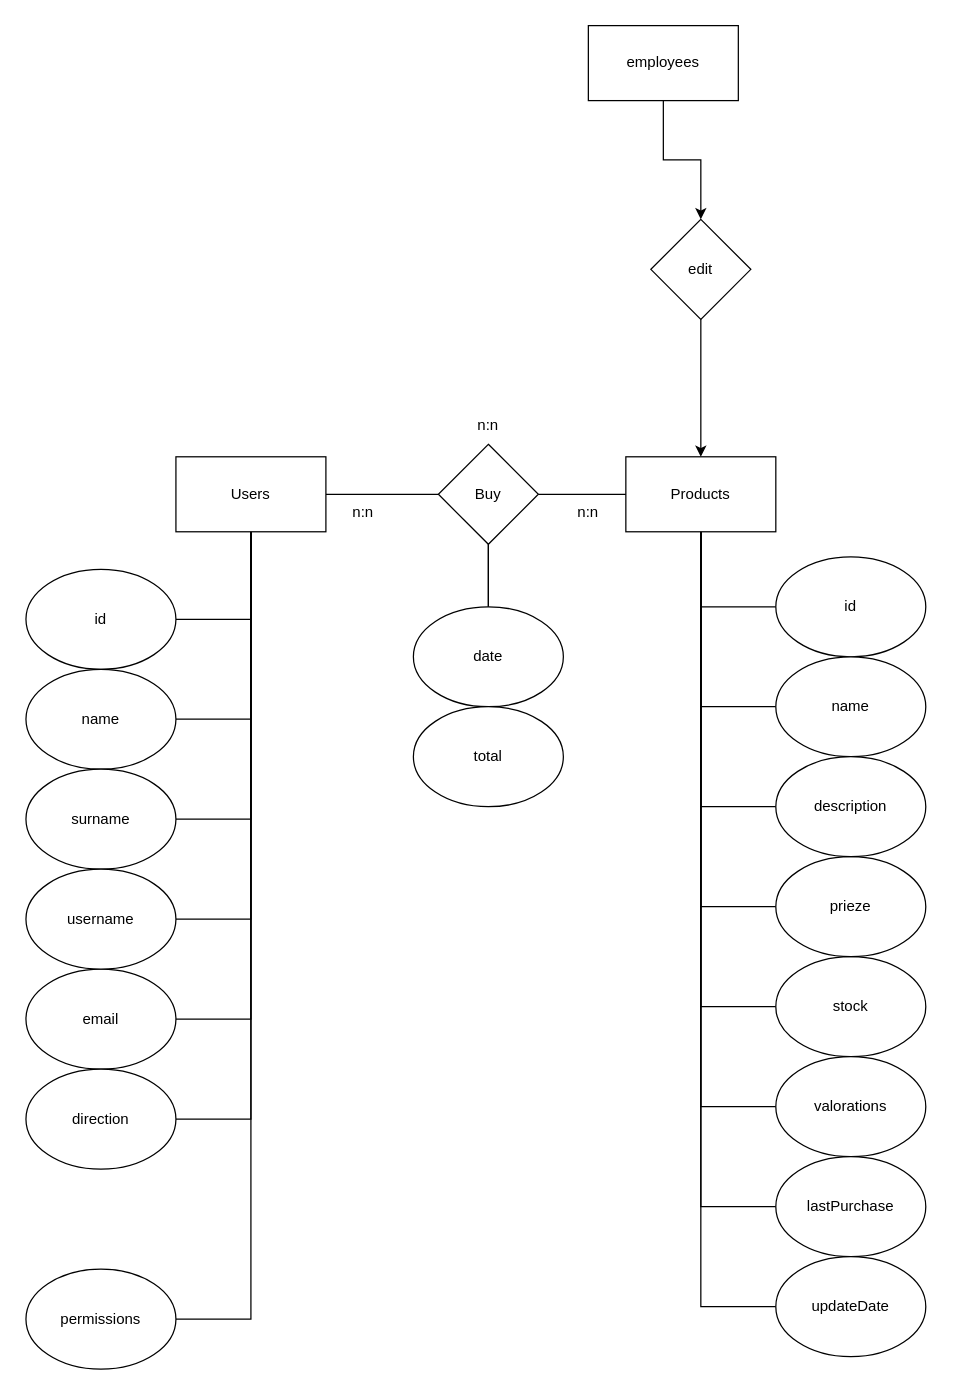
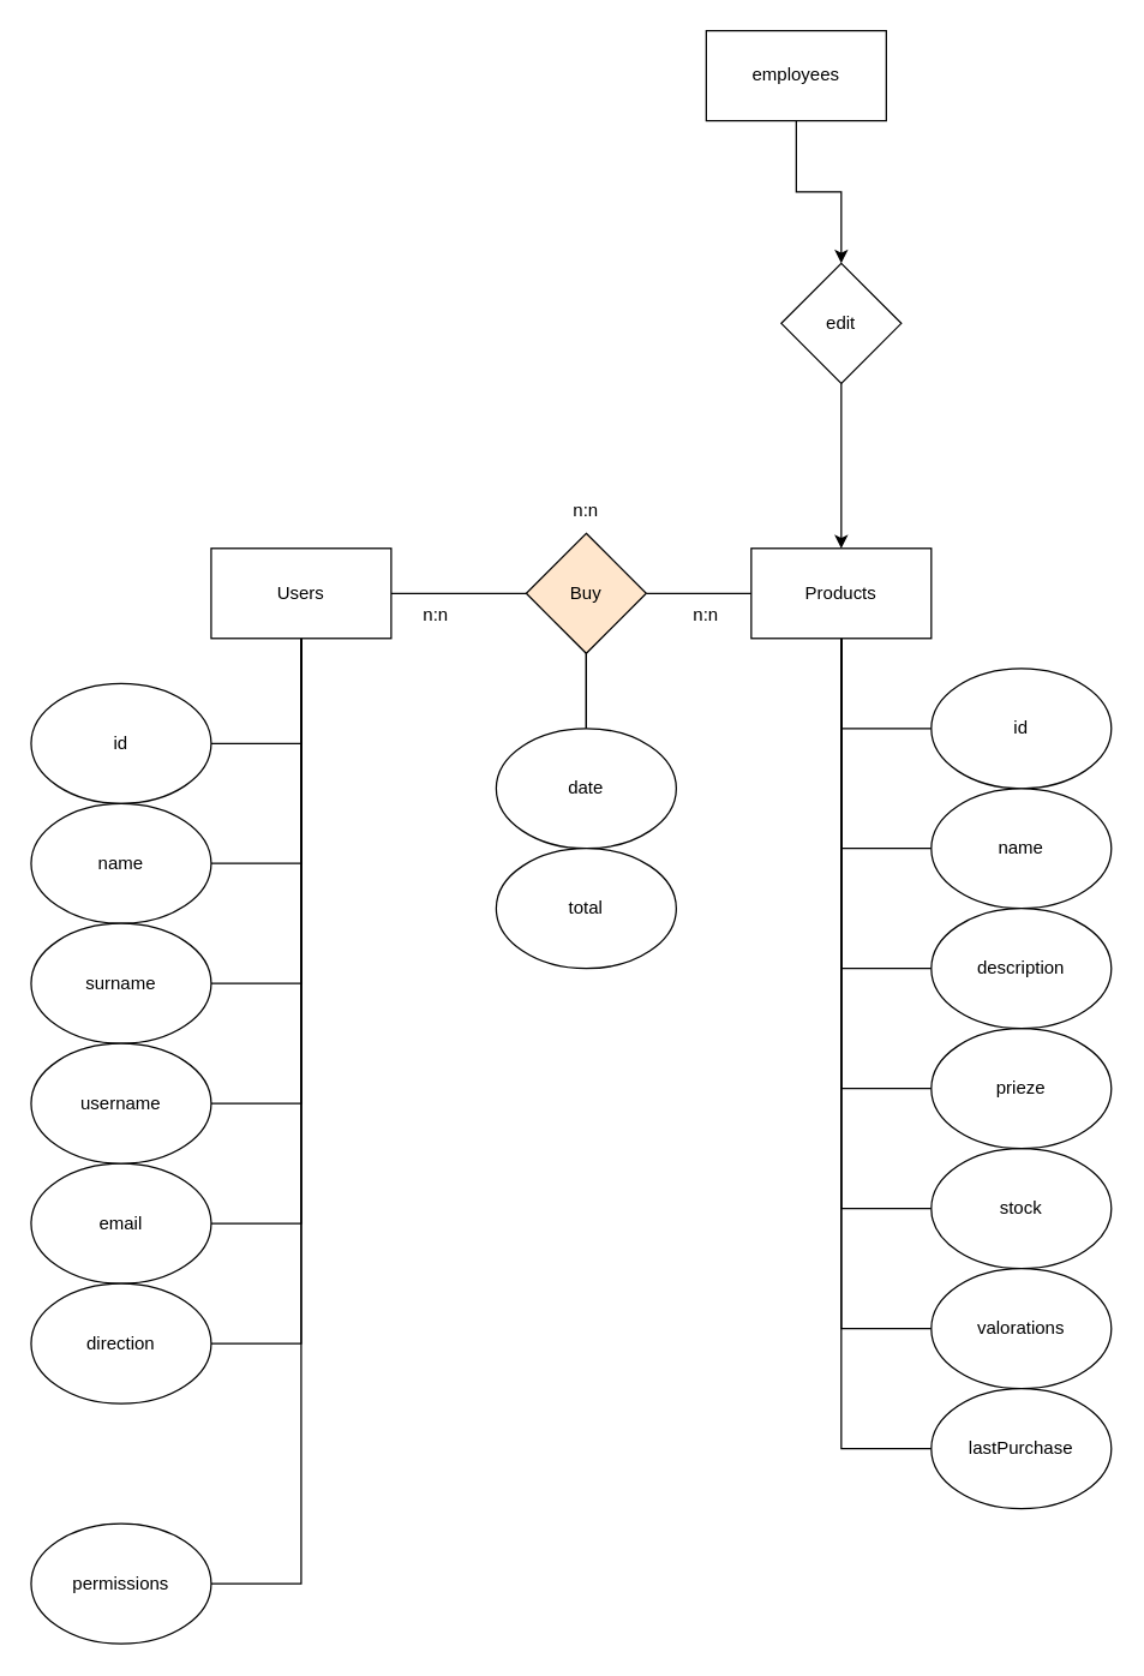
  <mxCell id="0" />
  <mxCell id="1" parent="0" />
  <mxCell id="2" style="edgeStyle=orthogonalEdgeStyle;rounded=0;orthogonalLoop=1;jettySize=auto;html=1;exitX=1;exitY=0.5;exitDx=0;exitDy=0;entryX=0;entryY=0.5;entryDx=0;entryDy=0;endArrow=none;endFill=0;" parent="1" source="10" target="23" edge="1"><mxGeometry relative="1" as="geometry" /></mxCell>
  <mxCell id="3" style="edgeStyle=orthogonalEdgeStyle;rounded=0;orthogonalLoop=1;jettySize=auto;html=1;exitX=0.5;exitY=1;exitDx=0;exitDy=0;entryX=1;entryY=0.5;entryDx=0;entryDy=0;endArrow=none;endFill=0;" parent="1" source="10" target="24" edge="1"><mxGeometry relative="1" as="geometry" /></mxCell>
  <mxCell id="4" style="edgeStyle=orthogonalEdgeStyle;rounded=0;orthogonalLoop=1;jettySize=auto;html=1;exitX=0.5;exitY=1;exitDx=0;exitDy=0;entryX=1;entryY=0.5;entryDx=0;entryDy=0;endArrow=none;endFill=0;" parent="1" source="10" target="25" edge="1"><mxGeometry relative="1" as="geometry" /></mxCell>
  <mxCell id="5" style="edgeStyle=orthogonalEdgeStyle;rounded=0;orthogonalLoop=1;jettySize=auto;html=1;exitX=0.5;exitY=1;exitDx=0;exitDy=0;entryX=1;entryY=0.5;entryDx=0;entryDy=0;endArrow=none;endFill=0;" parent="1" source="10" target="26" edge="1"><mxGeometry relative="1" as="geometry" /></mxCell>
  <mxCell id="6" style="edgeStyle=orthogonalEdgeStyle;rounded=0;orthogonalLoop=1;jettySize=auto;html=1;exitX=0.5;exitY=1;exitDx=0;exitDy=0;entryX=1;entryY=0.5;entryDx=0;entryDy=0;endArrow=none;endFill=0;" parent="1" source="10" target="27" edge="1"><mxGeometry relative="1" as="geometry" /></mxCell>
  <mxCell id="7" style="edgeStyle=orthogonalEdgeStyle;rounded=0;orthogonalLoop=1;jettySize=auto;html=1;exitX=0.5;exitY=1;exitDx=0;exitDy=0;entryX=1;entryY=0.5;entryDx=0;entryDy=0;endArrow=none;endFill=0;" edge="1" parent="1" source="10" target="40"><mxGeometry relative="1" as="geometry" /></mxCell>
  <mxCell id="8" style="edgeStyle=orthogonalEdgeStyle;rounded=0;orthogonalLoop=1;jettySize=auto;html=1;exitX=0.5;exitY=1;exitDx=0;exitDy=0;entryX=1;entryY=0.5;entryDx=0;entryDy=0;endArrow=none;endFill=0;" edge="1" parent="1" source="10" target="41"><mxGeometry relative="1" as="geometry" /></mxCell>
  <mxCell id="9" style="edgeStyle=orthogonalEdgeStyle;rounded=0;orthogonalLoop=1;jettySize=auto;html=1;exitX=0.5;exitY=1;exitDx=0;exitDy=0;entryX=1;entryY=0.5;entryDx=0;entryDy=0;endArrow=none;endFill=0;" edge="1" parent="1" source="10" target="43"><mxGeometry relative="1" as="geometry" /></mxCell>
  <mxCell id="10" value="Users" style="rounded=0;whiteSpace=wrap;html=1;" parent="1" vertex="1"><mxGeometry x="140" y="365" width="120" height="60" as="geometry" /></mxCell>
  <mxCell id="11" style="edgeStyle=orthogonalEdgeStyle;rounded=0;orthogonalLoop=1;jettySize=auto;html=1;exitX=0.5;exitY=1;exitDx=0;exitDy=0;entryX=0;entryY=0.5;entryDx=0;entryDy=0;endArrow=none;endFill=0;" edge="1" parent="1" source="19" target="32"><mxGeometry relative="1" as="geometry" /></mxCell>
  <mxCell id="12" style="edgeStyle=orthogonalEdgeStyle;rounded=0;orthogonalLoop=1;jettySize=auto;html=1;exitX=0.5;exitY=1;exitDx=0;exitDy=0;entryX=0;entryY=0.5;entryDx=0;entryDy=0;endArrow=none;endFill=0;" edge="1" parent="1" source="19" target="33"><mxGeometry relative="1" as="geometry" /></mxCell>
  <mxCell id="13" style="edgeStyle=orthogonalEdgeStyle;rounded=0;orthogonalLoop=1;jettySize=auto;html=1;exitX=0.5;exitY=1;exitDx=0;exitDy=0;entryX=0;entryY=0.5;entryDx=0;entryDy=0;endArrow=none;endFill=0;" edge="1" parent="1" source="19" target="34"><mxGeometry relative="1" as="geometry" /></mxCell>
  <mxCell id="14" style="edgeStyle=orthogonalEdgeStyle;rounded=0;orthogonalLoop=1;jettySize=auto;html=1;exitX=0.5;exitY=1;exitDx=0;exitDy=0;entryX=0;entryY=0.5;entryDx=0;entryDy=0;endArrow=none;endFill=0;" edge="1" parent="1" source="19" target="38"><mxGeometry relative="1" as="geometry" /></mxCell>
  <mxCell id="15" style="edgeStyle=orthogonalEdgeStyle;rounded=0;orthogonalLoop=1;jettySize=auto;html=1;exitX=0.5;exitY=1;exitDx=0;exitDy=0;entryX=0;entryY=0.5;entryDx=0;entryDy=0;endArrow=none;endFill=0;" edge="1" parent="1" source="19" target="39"><mxGeometry relative="1" as="geometry" /></mxCell>
  <mxCell id="16" style="edgeStyle=orthogonalEdgeStyle;rounded=0;orthogonalLoop=1;jettySize=auto;html=1;exitX=0.5;exitY=1;exitDx=0;exitDy=0;entryX=0;entryY=0.5;entryDx=0;entryDy=0;endArrow=none;endFill=0;" edge="1" parent="1" source="19" target="35"><mxGeometry relative="1" as="geometry" /></mxCell>
  <mxCell id="17" style="edgeStyle=orthogonalEdgeStyle;rounded=0;orthogonalLoop=1;jettySize=auto;html=1;exitX=0.5;exitY=1;exitDx=0;exitDy=0;entryX=0;entryY=0.5;entryDx=0;entryDy=0;endArrow=none;endFill=0;" edge="1" parent="1" source="19" target="36"><mxGeometry relative="1" as="geometry" /></mxCell>
- <mxCell id="18" style="edgeStyle=orthogonalEdgeStyle;rounded=0;orthogonalLoop=1;jettySize=auto;html=1;exitX=0.5;exitY=1;exitDx=0;exitDy=0;entryX=0;entryY=0.5;entryDx=0;entryDy=0;endArrow=none;endFill=0;" edge="1" parent="1" source="19" target="37"><mxGeometry relative="1" as="geometry" /></mxCell>
  <mxCell id="19" value="Products" style="rounded=0;whiteSpace=wrap;html=1;" parent="1" vertex="1"><mxGeometry x="500" y="365" width="120" height="60" as="geometry" /></mxCell>
  <mxCell id="20" style="edgeStyle=orthogonalEdgeStyle;rounded=0;orthogonalLoop=1;jettySize=auto;html=1;exitX=1;exitY=0.5;exitDx=0;exitDy=0;endArrow=none;endFill=0;" parent="1" source="23" target="19" edge="1"><mxGeometry relative="1" as="geometry" /></mxCell>
  <mxCell id="21" style="edgeStyle=orthogonalEdgeStyle;rounded=0;orthogonalLoop=1;jettySize=auto;html=1;exitX=0.5;exitY=1;exitDx=0;exitDy=0;entryX=0.5;entryY=0;entryDx=0;entryDy=0;endArrow=none;endFill=0;" parent="1" source="23" target="31" edge="1"><mxGeometry relative="1" as="geometry" /></mxCell>
  <mxCell id="22" style="edgeStyle=orthogonalEdgeStyle;rounded=0;orthogonalLoop=1;jettySize=auto;html=1;exitX=0.5;exitY=1;exitDx=0;exitDy=0;entryX=0.5;entryY=0;entryDx=0;entryDy=0;endArrow=none;endFill=0;" edge="1" parent="1" source="23" target="42"><mxGeometry relative="1" as="geometry" /></mxCell>
- <mxCell id="23" value="Buy" style="rhombus;whiteSpace=wrap;html=1;" parent="1" vertex="1"><mxGeometry x="350" y="355" width="80" height="80" as="geometry" /></mxCell>
+ <mxCell id="23" value="Buy" style="rhombus;whiteSpace=wrap;html=1;fillColor=#ffe6cc;" parent="1" vertex="1"><mxGeometry x="350" y="355" width="80" height="80" as="geometry" /></mxCell>
  <mxCell id="24" value="id" style="ellipse;whiteSpace=wrap;html=1;" parent="1" vertex="1"><mxGeometry x="20" y="455" width="120" height="80" as="geometry" /></mxCell>
  <mxCell id="25" value="name" style="ellipse;whiteSpace=wrap;html=1;" parent="1" vertex="1"><mxGeometry x="20" y="535" width="120" height="80" as="geometry" /></mxCell>
  <mxCell id="26" value="surname" style="ellipse;whiteSpace=wrap;html=1;" parent="1" vertex="1"><mxGeometry x="20" y="615" width="120" height="80" as="geometry" /></mxCell>
  <mxCell id="27" value="email" style="ellipse;whiteSpace=wrap;html=1;" parent="1" vertex="1"><mxGeometry x="20" y="775" width="120" height="80" as="geometry" /></mxCell>
  <mxCell id="28" value="n:n" style="text;strokeColor=none;align=center;fillColor=none;html=1;verticalAlign=middle;whiteSpace=wrap;rounded=0;" parent="1" vertex="1"><mxGeometry x="260" y="395" width="60" height="30" as="geometry" /></mxCell>
  <mxCell id="29" value="n:n" style="text;strokeColor=none;align=center;fillColor=none;html=1;verticalAlign=middle;whiteSpace=wrap;rounded=0;" parent="1" vertex="1"><mxGeometry x="440" y="395" width="60" height="30" as="geometry" /></mxCell>
  <mxCell id="30" value="n:n" style="text;strokeColor=none;align=center;fillColor=none;html=1;verticalAlign=middle;whiteSpace=wrap;rounded=0;" parent="1" vertex="1"><mxGeometry x="360" y="325" width="60" height="30" as="geometry" /></mxCell>
  <mxCell id="31" value="date" style="ellipse;whiteSpace=wrap;html=1;" parent="1" vertex="1"><mxGeometry x="330" y="485" width="120" height="80" as="geometry" /></mxCell>
  <mxCell id="32" value="id" style="ellipse;whiteSpace=wrap;html=1;" vertex="1" parent="1"><mxGeometry x="620" y="445" width="120" height="80" as="geometry" /></mxCell>
  <mxCell id="33" value="name" style="ellipse;whiteSpace=wrap;html=1;" vertex="1" parent="1"><mxGeometry x="620" y="525" width="120" height="80" as="geometry" /></mxCell>
  <mxCell id="34" value="stock" style="ellipse;whiteSpace=wrap;html=1;" vertex="1" parent="1"><mxGeometry x="620" y="765" width="120" height="80" as="geometry" /></mxCell>
  <mxCell id="35" value="valorations" style="ellipse;whiteSpace=wrap;html=1;" vertex="1" parent="1"><mxGeometry x="620" y="845" width="120" height="80" as="geometry" /></mxCell>
  <mxCell id="36" value="lastPurchase" style="ellipse;whiteSpace=wrap;html=1;" vertex="1" parent="1"><mxGeometry x="620" y="925" width="120" height="80" as="geometry" /></mxCell>
- <mxCell id="37" value="updateDate" style="ellipse;whiteSpace=wrap;html=1;" vertex="1" parent="1"><mxGeometry x="620" y="1005" width="120" height="80" as="geometry" /></mxCell>
  <mxCell id="38" value="prieze" style="ellipse;whiteSpace=wrap;html=1;" vertex="1" parent="1"><mxGeometry x="620" y="685" width="120" height="80" as="geometry" /></mxCell>
  <mxCell id="39" value="description" style="ellipse;whiteSpace=wrap;html=1;" vertex="1" parent="1"><mxGeometry x="620" y="605" width="120" height="80" as="geometry" /></mxCell>
  <mxCell id="40" value="username" style="ellipse;whiteSpace=wrap;html=1;" vertex="1" parent="1"><mxGeometry x="20" y="695" width="120" height="80" as="geometry" /></mxCell>
  <mxCell id="41" value="direction" style="ellipse;whiteSpace=wrap;html=1;" vertex="1" parent="1"><mxGeometry x="20" y="855" width="120" height="80" as="geometry" /></mxCell>
  <mxCell id="42" value="total" style="ellipse;whiteSpace=wrap;html=1;" vertex="1" parent="1"><mxGeometry x="330" y="565" width="120" height="80" as="geometry" /></mxCell>
  <mxCell id="43" value="permissions" style="ellipse;whiteSpace=wrap;html=1;" vertex="1" parent="1"><mxGeometry x="20" y="1015" width="120" height="80" as="geometry" /></mxCell>
  <mxCell id="44" style="edgeStyle=orthogonalEdgeStyle;rounded=0;orthogonalLoop=1;jettySize=auto;html=1;exitX=0.5;exitY=1;exitDx=0;exitDy=0;entryX=0.5;entryY=0;entryDx=0;entryDy=0;" edge="1" parent="1" source="45" target="47"><mxGeometry relative="1" as="geometry" /></mxCell>
  <mxCell id="45" value="employees" style="rounded=0;whiteSpace=wrap;html=1;" vertex="1" parent="1"><mxGeometry x="470" y="20" width="120" height="60" as="geometry" /></mxCell>
  <mxCell id="46" style="edgeStyle=orthogonalEdgeStyle;rounded=0;orthogonalLoop=1;jettySize=auto;html=1;exitX=0.5;exitY=1;exitDx=0;exitDy=0;entryX=0.5;entryY=0;entryDx=0;entryDy=0;" edge="1" parent="1" source="47" target="19"><mxGeometry relative="1" as="geometry" /></mxCell>
  <mxCell id="47" value="edit" style="rhombus;whiteSpace=wrap;html=1;" vertex="1" parent="1"><mxGeometry x="520" y="175" width="80" height="80" as="geometry" /></mxCell>
